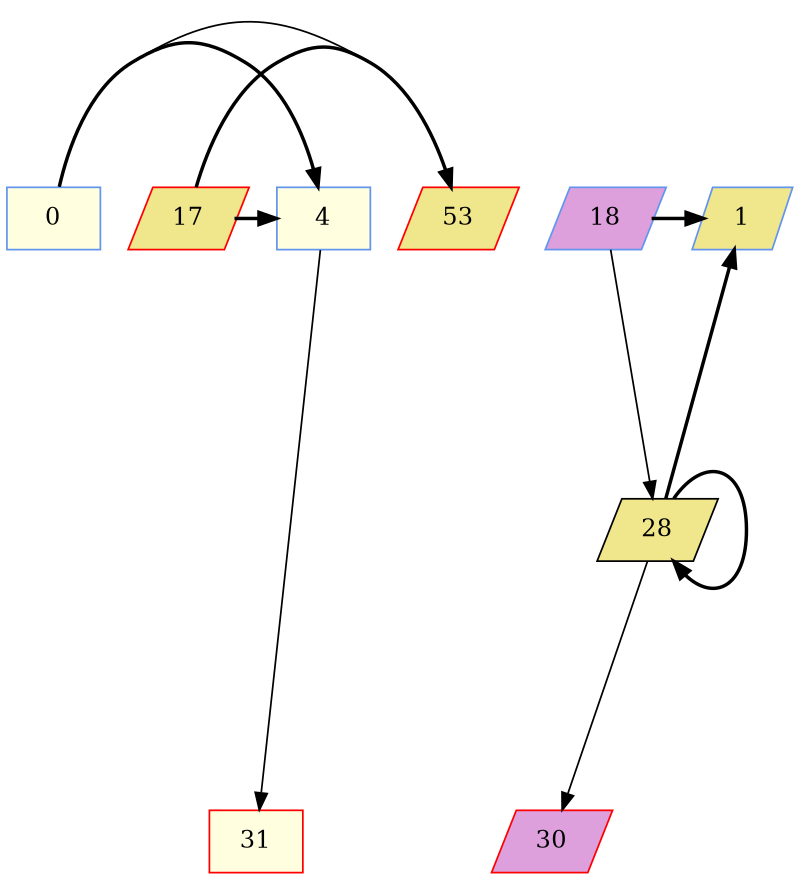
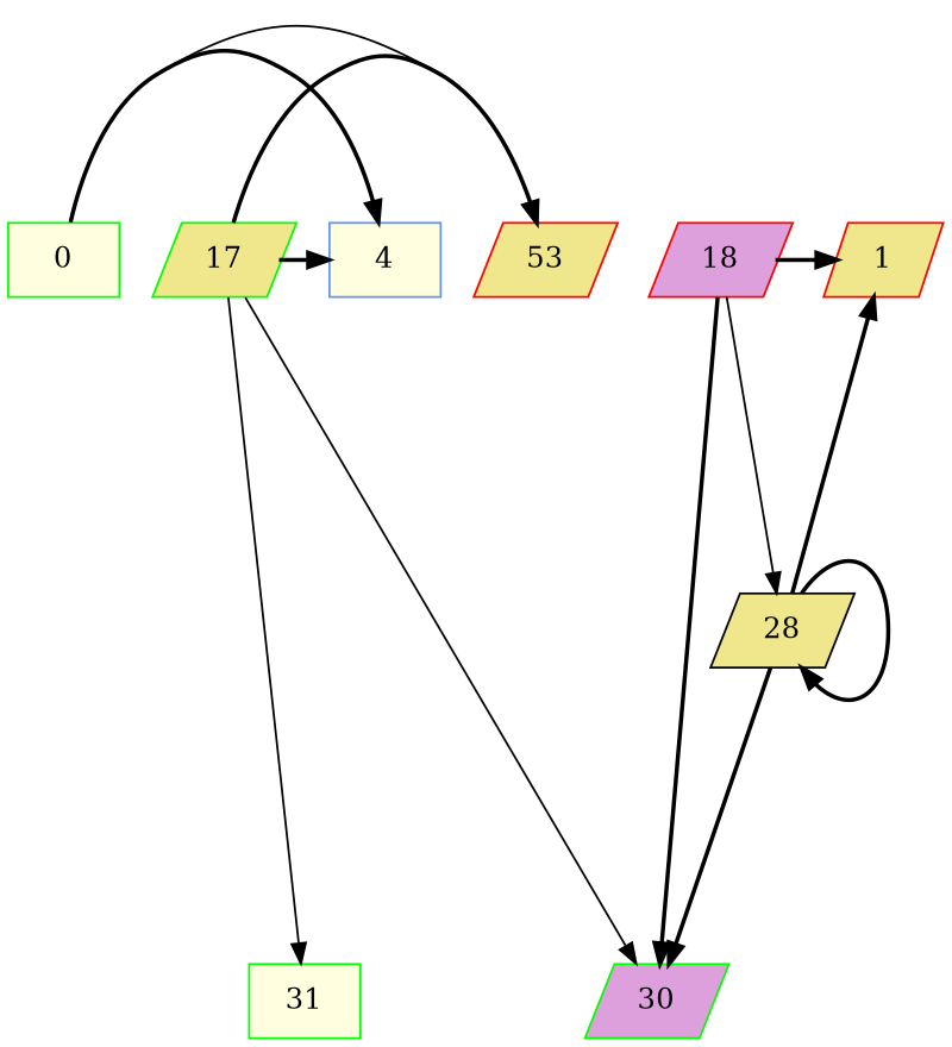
  digraph {
    ranksep=2.0
    node [color=cornflowerblue fillcolor=khaki shape=parallelogram style=filled]
    edge [style=bold]
-   0 [fillcolor=lightyellow shape=box]
-   1
+   0 [color=green fillcolor=lightyellow shape=box]
+   1 [color=red]
    4 [fillcolor=lightyellow shape=box]
-   17 [color=red]
-   18 [fillcolor=plum]
+   17 [color=green]
+   18 [color=red fillcolor=plum]
    n6 [color=red label=53]
    28 [color=black]
-   30 [color=red fillcolor=plum]
-   31 [color=red fillcolor=lightyellow shape=box]
+   30 [color=green fillcolor=plum]
+   31 [color=green fillcolor=lightyellow shape=box]
    subgraph sub_1 {
      rank=same
      0
      1
      4
      17
      18
      n6
    }
    subgraph sub_2 {
      rank=same
      28
    }
    subgraph sub_3 {
      rank=same
      30
      31
    }
    0 -> 4
    0 -> n6 [style=solid]
    17 -> 4
    17 -> n6
-   4 -> 31 [style=solid]
+   17 -> 30 [style=solid]
+   17 -> 31 [style=solid]
    18 -> 1
    18 -> 28 [style=solid]
+   18 -> 30
    28 -> 1
    28 -> 28
-   28 -> 30 [style=solid]
+   28 -> 30
  }
